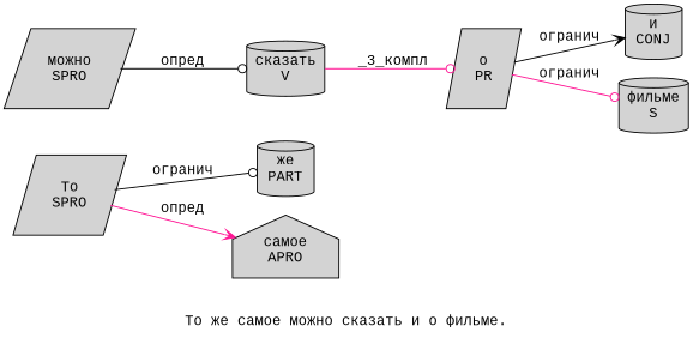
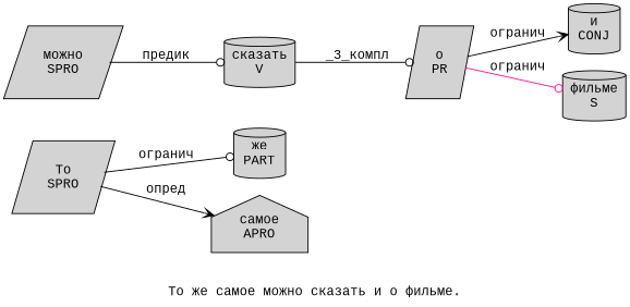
  digraph {
    fontname="Liberation Mono"
    label="То же самое можно сказать и о фильме."
    rankdir=LR
    node [fillcolor=lightgray fontname="Liberation Mono" penwidth=1 shape=cylinder style=filled]
    edge [arrowhead=odot color=black fontname="Liberation Mono"]
    n1 [label="То\nSPRO" shape=parallelogram]
    n2 [label="же\nPART"]
    n3 [label="самое\nAPRO" shape=house]
    n4 [label="можно\nSPRO" shape=parallelogram]
    n5 [label="сказать\nV"]
    n6 [label="о\nPR" shape=parallelogram]
    n7 [label="и\nCONJ"]
    n8 [label="фильме\nS"]
    n1 -> n2 [label="огранич"]
-   n1 -> n3 [arrowhead=vee color=deeppink label="опред"]
-   n4 -> n5 [label="опред"]
-   n5 -> n6 [color=deeppink label="_3_компл"]
+   n1 -> n3 [arrowhead=vee label="опред"]
+   n4 -> n5 [label="предик"]
+   n5 -> n6 [label="_3_компл"]
    n6 -> n7 [arrowhead=vee label="огранич"]
    n6 -> n8 [color=deeppink label="огранич"]
  }
